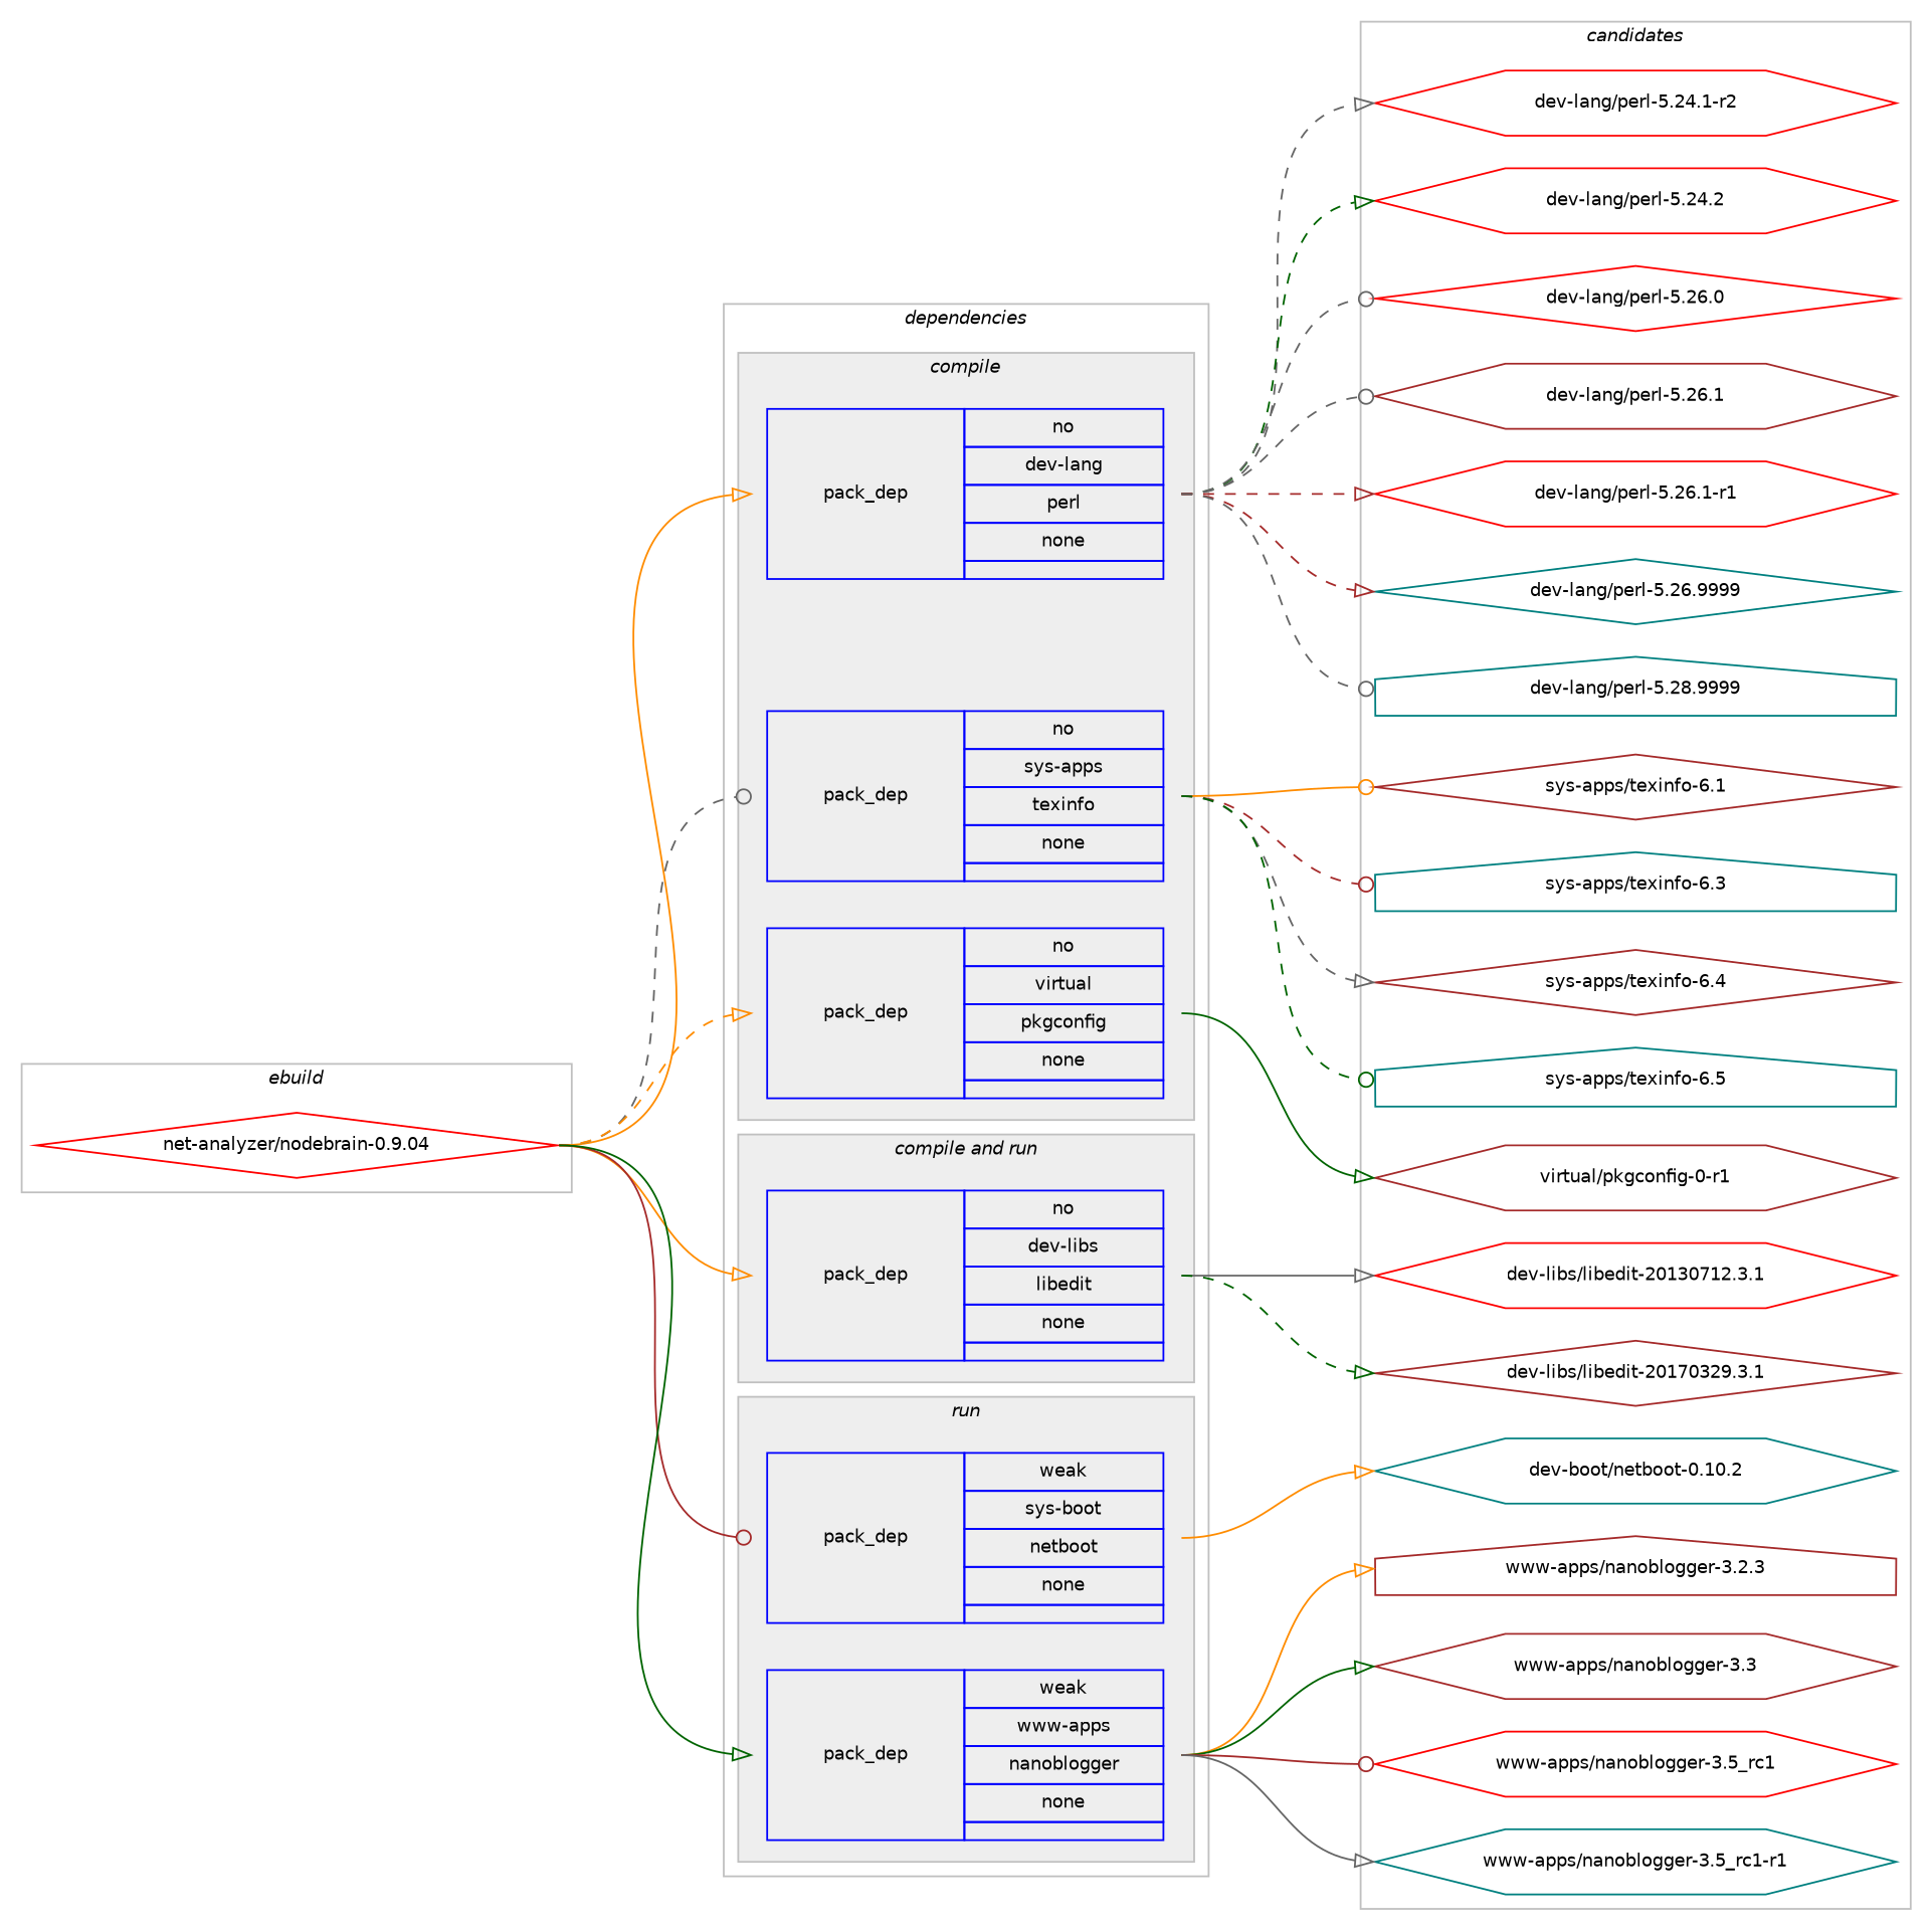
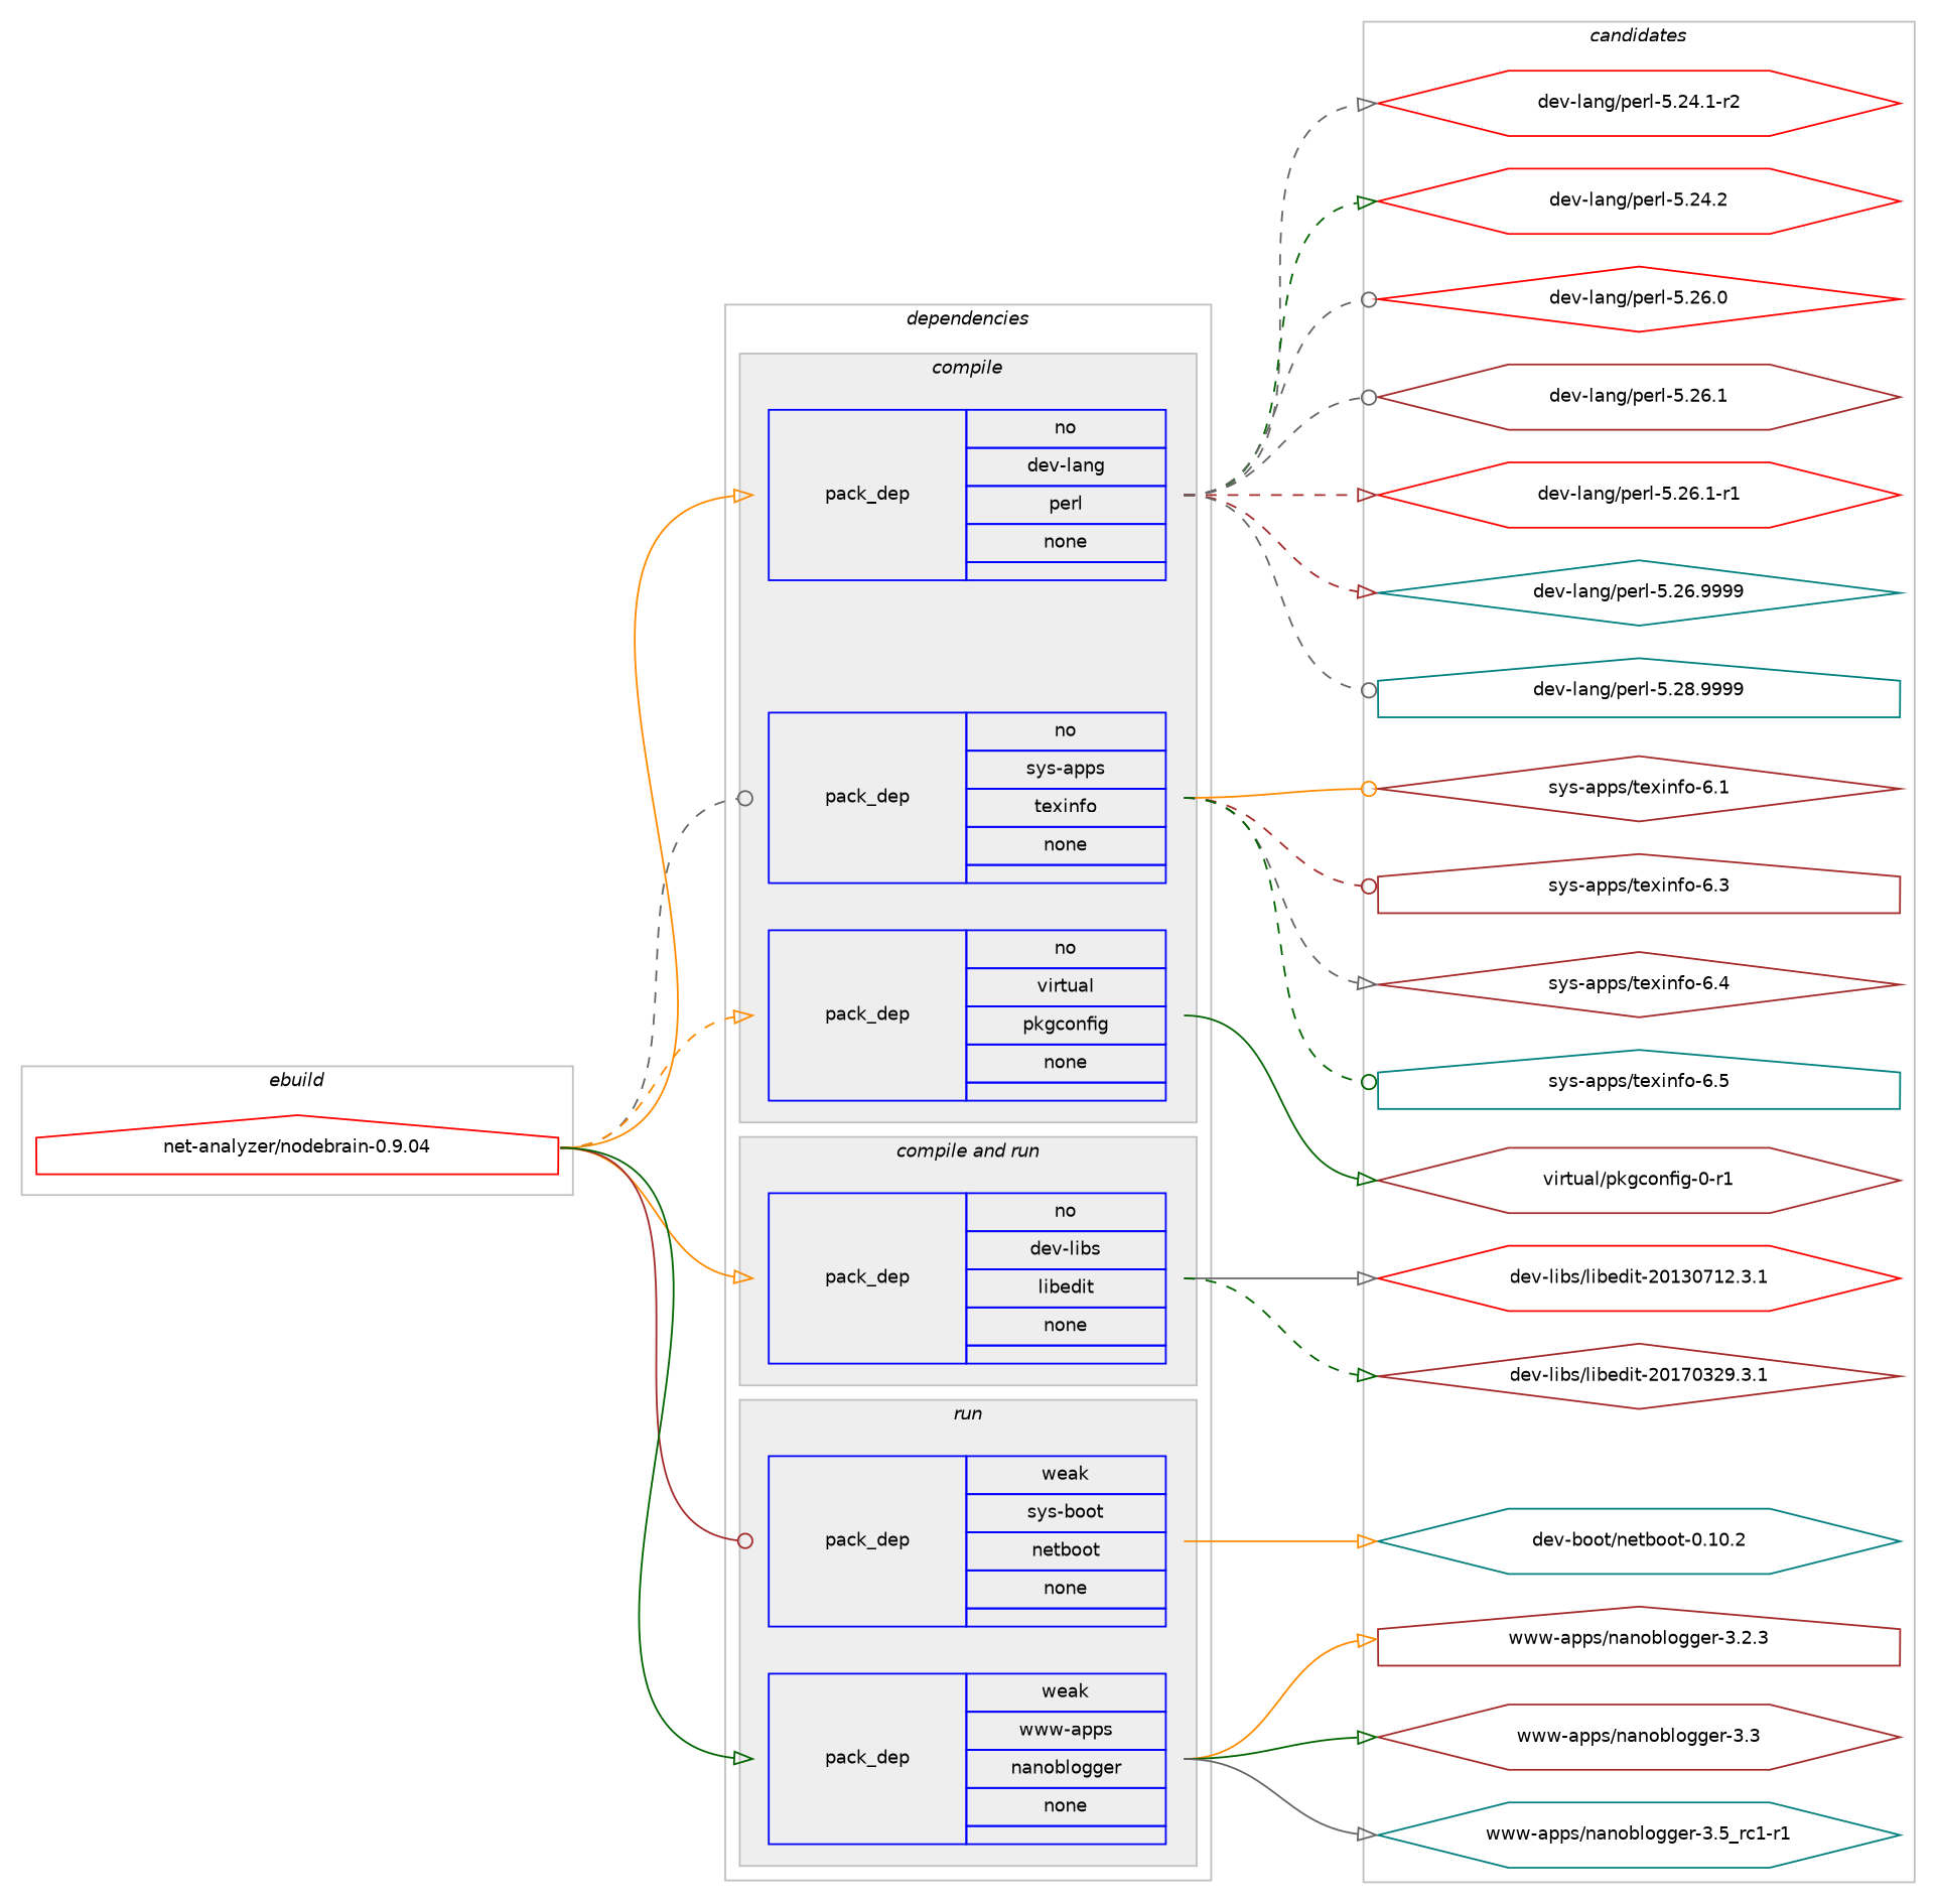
  digraph {
    compound=true
    concentrate=true
    fontname=Helvetica
    fontsize=10
    newrank=true
    rankdir=LR
    ranksep=1.5
    node [color=brown fontname=Helvetica fontsize=10 shape=hexagon]
    edge [arrowhead=onormal color=gray40 headport=w style=dashed tailport=e weight=100]
-   n1 [color=red label="net-analyzer/nodebrain-0.9.04" shape=diamond width=4]
+   n1 [color=red label="net-analyzer/nodebrain-0.9.04" shape=house width=4]
    n2 [color=blue label=<<TABLE BORDER="0" CELLBORDER="1" CELLSPACING="0" CELLPADDING="4" WIDTH="220"><TR><TD ROWSPAN="6" CELLPADDING="30">pack_dep</TD></TR><TR><TD WIDTH="110">no</TD></TR><TR><TD>dev-lang</TD></TR><TR><TD>perl</TD></TR><TR><TD>none</TD></TR><TR><TD></TD></TR></TABLE>> shape=none]
    n3 [color=blue label=<<TABLE BORDER="0" CELLBORDER="1" CELLSPACING="0" CELLPADDING="4" WIDTH="220"><TR><TD ROWSPAN="6" CELLPADDING="30">pack_dep</TD></TR><TR><TD WIDTH="110">no</TD></TR><TR><TD>sys-apps</TD></TR><TR><TD>texinfo</TD></TR><TR><TD>none</TD></TR><TR><TD></TD></TR></TABLE>> shape=none]
    n4 [color=blue label=<<TABLE BORDER="0" CELLBORDER="1" CELLSPACING="0" CELLPADDING="4" WIDTH="220"><TR><TD ROWSPAN="6" CELLPADDING="30">pack_dep</TD></TR><TR><TD WIDTH="110">no</TD></TR><TR><TD>virtual</TD></TR><TR><TD>pkgconfig</TD></TR><TR><TD>none</TD></TR><TR><TD></TD></TR></TABLE>> shape=none]
    n5 [color=blue label=<<TABLE BORDER="0" CELLBORDER="1" CELLSPACING="0" CELLPADDING="4" WIDTH="220"><TR><TD ROWSPAN="6" CELLPADDING="30">pack_dep</TD></TR><TR><TD WIDTH="110">no</TD></TR><TR><TD>dev-libs</TD></TR><TR><TD>libedit</TD></TR><TR><TD>none</TD></TR><TR><TD></TD></TR></TABLE>> shape=none]
    n6 [color=blue label=<<TABLE BORDER="0" CELLBORDER="1" CELLSPACING="0" CELLPADDING="4" WIDTH="220"><TR><TD ROWSPAN="6" CELLPADDING="30">pack_dep</TD></TR><TR><TD WIDTH="110">weak</TD></TR><TR><TD>sys-boot</TD></TR><TR><TD>netboot</TD></TR><TR><TD>none</TD></TR><TR><TD></TD></TR></TABLE>> shape=none]
    n7 [color=blue label=<<TABLE BORDER="0" CELLBORDER="1" CELLSPACING="0" CELLPADDING="4" WIDTH="220"><TR><TD ROWSPAN="6" CELLPADDING="30">pack_dep</TD></TR><TR><TD WIDTH="110">weak</TD></TR><TR><TD>www-apps</TD></TR><TR><TD>nanoblogger</TD></TR><TR><TD>none</TD></TR><TR><TD></TD></TR></TABLE>> shape=none]
    n8 [color=red label="dev-lang/perl-5.24.1-r2" width=4]
    n9 [color=red label="dev-lang/perl-5.24.2" width=4]
    n10 [color=red label="dev-lang/perl-5.26.0" shape=diamond width=4]
    n11 [label="dev-lang/perl-5.26.1" width=4]
    n12 [color=red label="dev-lang/perl-5.26.1-r1" width=4]
    n13 [color=teal label="dev-lang/perl-5.26.9999" shape=diamond width=4]
    n14 [color=teal label="dev-lang/perl-5.28.9999" shape=house width=4]
    n15 [label="sys-apps/texinfo-6.1" shape=diamond width=4]
-   n16 [color=teal label="sys-apps/texinfo-6.3" shape=house width=4]
+   n16 [label="sys-apps/texinfo-6.3" shape=house width=4]
    n17 [label="sys-apps/texinfo-6.4" shape=diamond width=4]
    n18 [color=teal label="sys-apps/texinfo-6.5" shape=house width=4]
    n19 [label="virtual/pkgconfig-0-r1" width=4]
    n20 [color=red label="dev-libs/libedit-20130712.3.1" width=4]
    n21 [label="dev-libs/libedit-20170329.3.1" shape=diamond width=4]
    n22 [color=teal label="dev-boot/netboot-0.10.2" width=4]
    n23 [label="www-apps/nanoblogger-3.2.3" shape=house width=4]
    n24 [label="www-apps/nanoblogger-3.3" width=4]
-   n25 [color=red label="www-apps/nanoblogger-3.5_rc1" width=4]
    n26 [color=teal label="www-apps/nanoblogger-3.5_rc1-r1" width=4]
    subgraph cluster_1 {
      color=gray
      label=<<i>ebuild</i>>
      rank=same
      n1
    }
    subgraph cluster_2 {
      color=gray
      label=<<i>dependencies</i>>
      subgraph cluster_3 {
        color=gray
        fillcolor="#eeeeee"
        label=<<i>compile</i>>
        style=filled
        subgraph sub_4 {
          color=gray
          fillcolor="#eeeeee"
          label=<<i>compile</i>>
          style=filled
          n2
        }
        subgraph sub_5 {
          color=gray
          fillcolor="#eeeeee"
          label=<<i>compile</i>>
          style=filled
          n3
        }
        subgraph sub_6 {
          color=gray
          fillcolor="#eeeeee"
          label=<<i>compile</i>>
          style=filled
          n4
        }
      }
      subgraph cluster_7 {
        color=gray
        fillcolor="#eeeeee"
        label=<<i>compile and run</i>>
        style=filled
        subgraph sub_8 {
          color=gray
          fillcolor="#eeeeee"
          label=<<i>compile and run</i>>
          style=filled
          n5
        }
      }
      subgraph cluster_9 {
        color=gray
        fillcolor="#eeeeee"
        label=<<i>run</i>>
        style=filled
        subgraph sub_10 {
          color=gray
          fillcolor="#eeeeee"
          label=<<i>run</i>>
          style=filled
          n6
        }
        subgraph sub_11 {
          color=gray
          fillcolor="#eeeeee"
          label=<<i>run</i>>
          style=filled
          n7
        }
      }
    }
    subgraph cluster_12 {
      color=gray
      label=<<i>candidates</i>>
      rank=same
      subgraph sub_13 {
        color=black
        label=<<i>candidates</i>>
        nodesep=1
        rank=same
        n8
        n9
        n10
        n11
        n12
        n13
        n14
      }
      subgraph sub_14 {
        color=black
        label=<<i>candidates</i>>
        nodesep=1
        rank=same
        n15
        n16
        n17
        n18
      }
      subgraph sub_15 {
        color=black
        label=<<i>candidates</i>>
        nodesep=1
        rank=same
        n19
      }
      subgraph sub_16 {
        color=black
        label=<<i>candidates</i>>
        nodesep=1
        rank=same
        n20
        n21
      }
      subgraph sub_17 {
        color=black
        label=<<i>candidates</i>>
        nodesep=1
        rank=same
        n22
      }
      subgraph sub_18 {
        color=black
        label=<<i>candidates</i>>
        nodesep=1
        rank=same
        n23
        n24
-       n25
        n26
      }
    }
    n1 -> n2 [color=darkorange style=solid weight=20]
    n1 -> n3 [arrowhead=odot weight=20]
    n1 -> n4 [color=darkorange weight=20]
    n1 -> n5 [color=darkorange style=solid weight=20]
    n1 -> n6 [arrowhead=odot color=brown style=solid weight=20]
    n1 -> n7 [color=darkgreen style=solid weight=20]
    n2 -> n8
    n2 -> n9 [color=darkgreen]
    n2 -> n10 [arrowhead=odot]
    n2 -> n11 [arrowhead=odot]
    n2 -> n12 [color=brown]
    n2 -> n13 [color=brown]
    n2 -> n14 [arrowhead=odot]
    n3 -> n15 [arrowhead=odot color=darkorange style=solid]
    n3 -> n16 [arrowhead=odot color=brown]
    n3 -> n17
    n3 -> n18 [arrowhead=odot color=darkgreen]
    n4 -> n19 [color=darkgreen style=solid]
    n5 -> n20 [style=solid]
    n5 -> n21 [color=darkgreen]
    n6 -> n22 [color=darkorange style=solid]
    n7 -> n23 [color=darkorange style=solid]
    n7 -> n24 [color=darkgreen style=solid]
-   n7 -> n25 [arrowhead=odot color=brown style=solid]
    n7 -> n26 [style=solid]
  }
